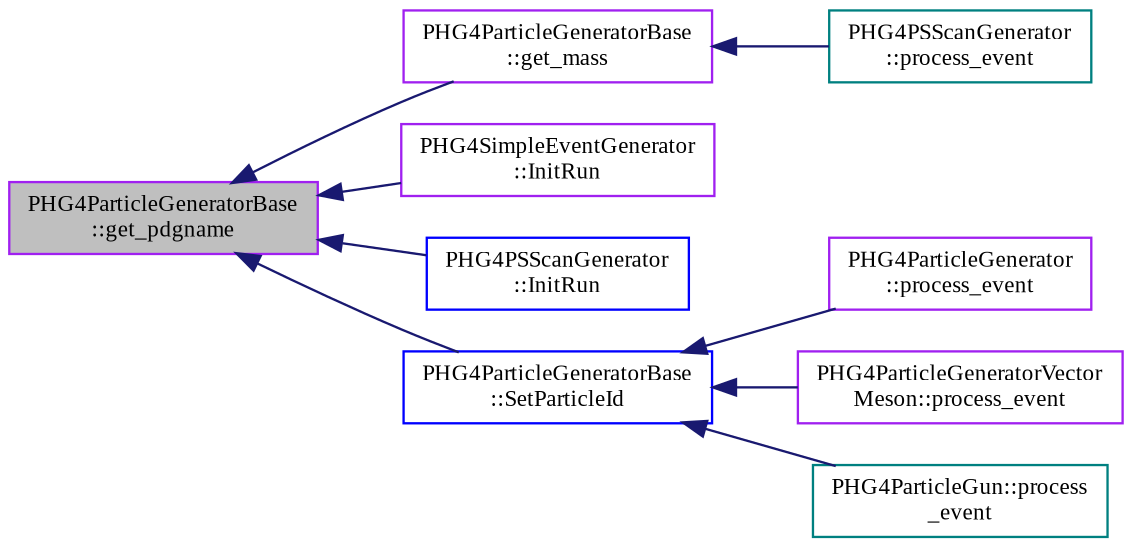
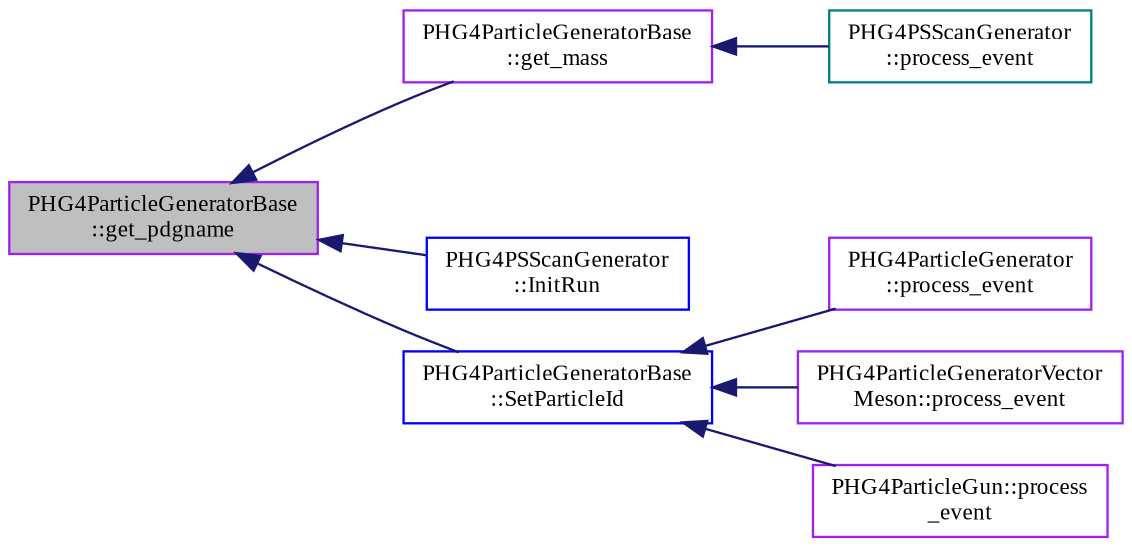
  digraph {
    fontname="Liberation Serif"
    rankdir=LR
    node [color=purple fontname="Liberation Serif" fontsize=10 shape=record]
    edge [color=midnightblue dir=back fontname="Liberation Serif" fontsize=10 labelfontname=FreeSans labelfontsize=10 style=solid]
    n1 [fillcolor=grey75 fontcolor=black height=0.2 label="PHG4ParticleGeneratorBase\l::get_pdgname" style=filled width=0.4]
    n2 [height=0.2 label="PHG4ParticleGeneratorBase\l::get_mass" width=0.4]
-   n3 [height=0.2 label="PHG4SimpleEventGenerator\l::InitRun" width=0.4]
    n4 [color=blue height=0.2 label="PHG4PSScanGenerator\l::InitRun" width=0.4]
    n5 [color=blue height=0.2 label="PHG4ParticleGeneratorBase\l::SetParticleId" width=0.4]
    n6 [color=teal height=0.2 label="PHG4PSScanGenerator\l::process_event" width=0.4]
    n7 [height=0.2 label="PHG4ParticleGenerator\l::process_event" width=0.4]
    n8 [height=0.2 label="PHG4ParticleGeneratorVector\lMeson::process_event" width=0.4]
-   n9 [color=teal height=0.2 label="PHG4ParticleGun::process\l_event" width=0.4]
+   n9 [height=0.2 label="PHG4ParticleGun::process\l_event" width=0.4]
    n1 -> n2
-   n1 -> n3
    n1 -> n4
    n1 -> n5
    n2 -> n6
    n5 -> n7
    n5 -> n8
    n5 -> n9
  }
